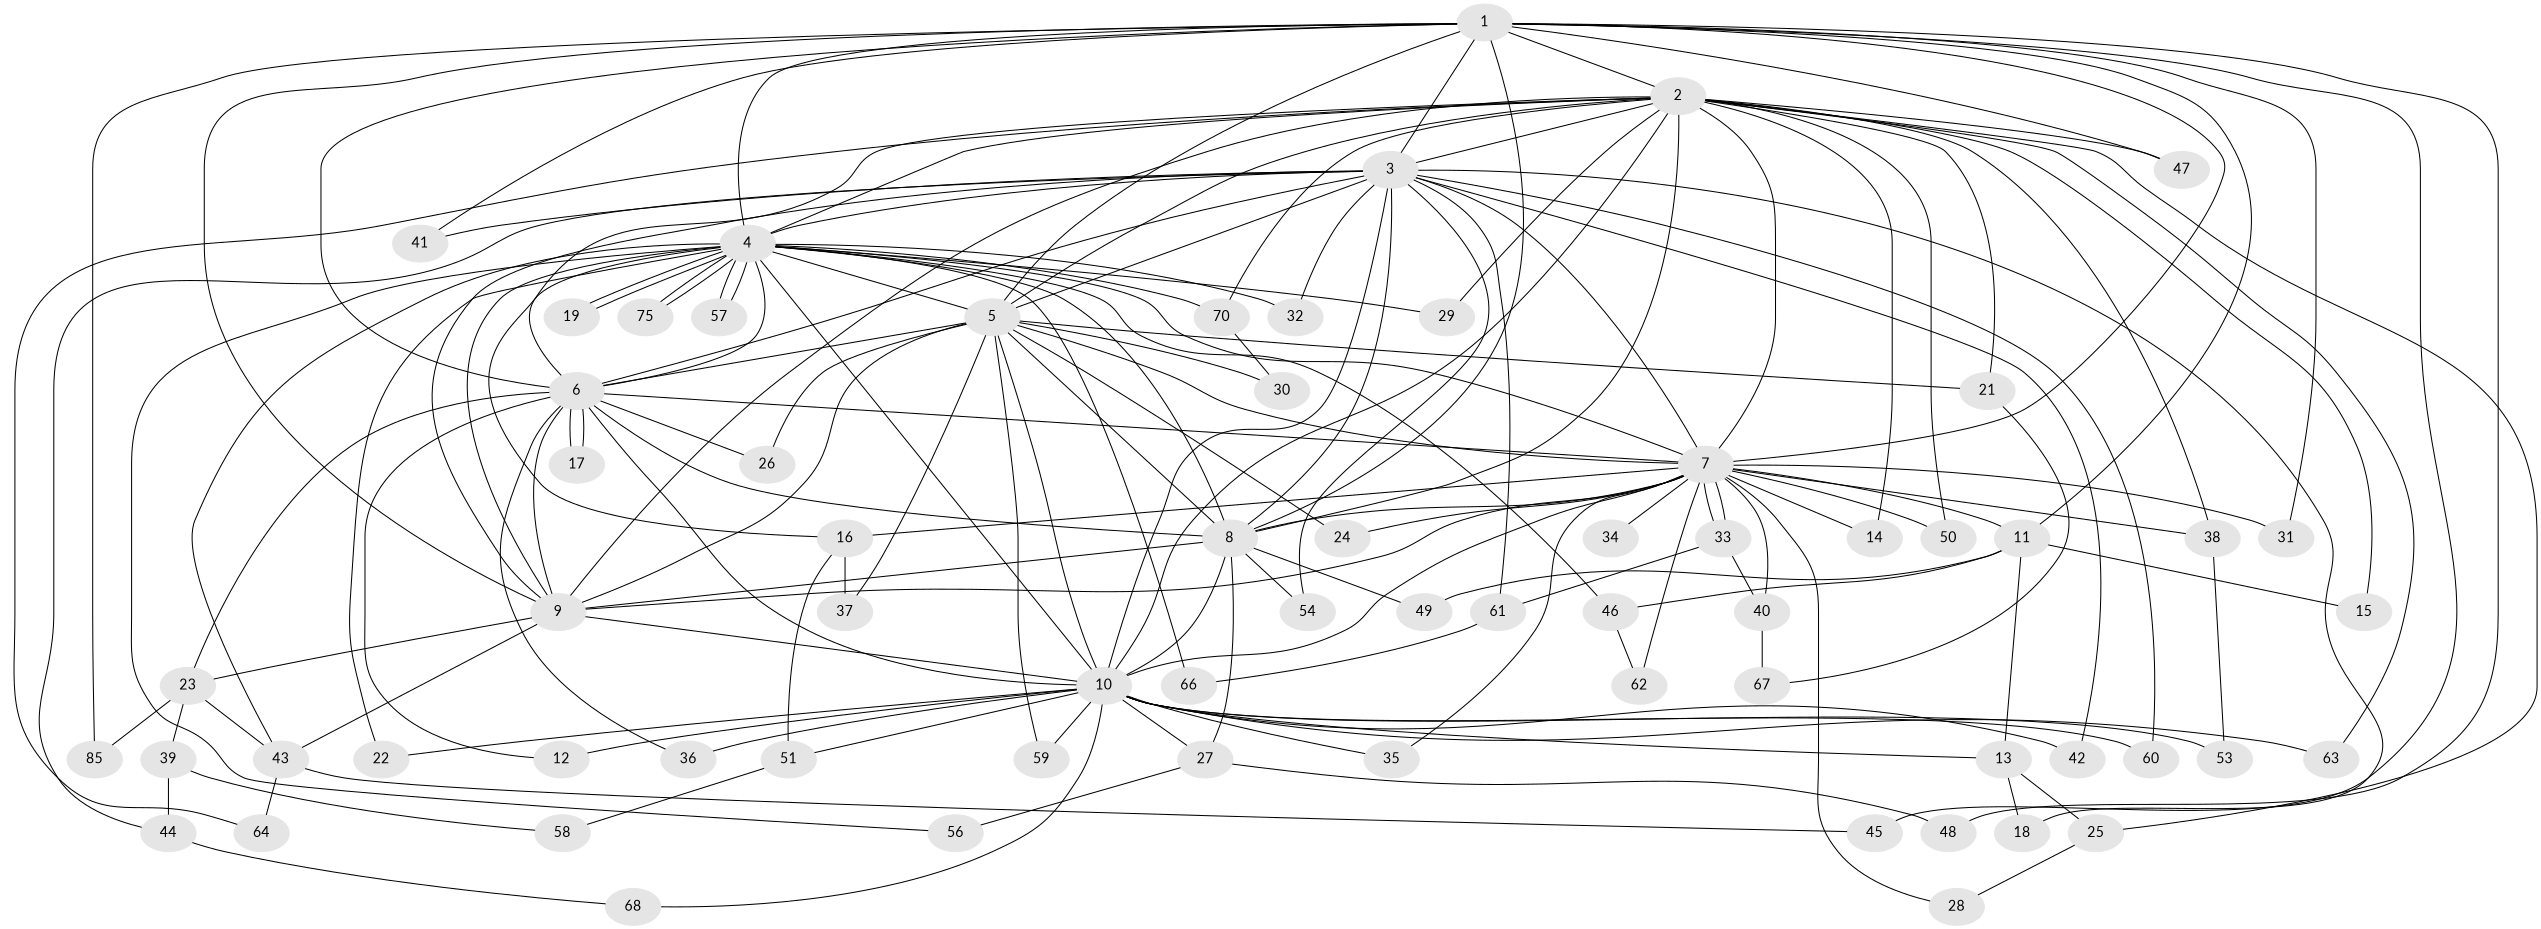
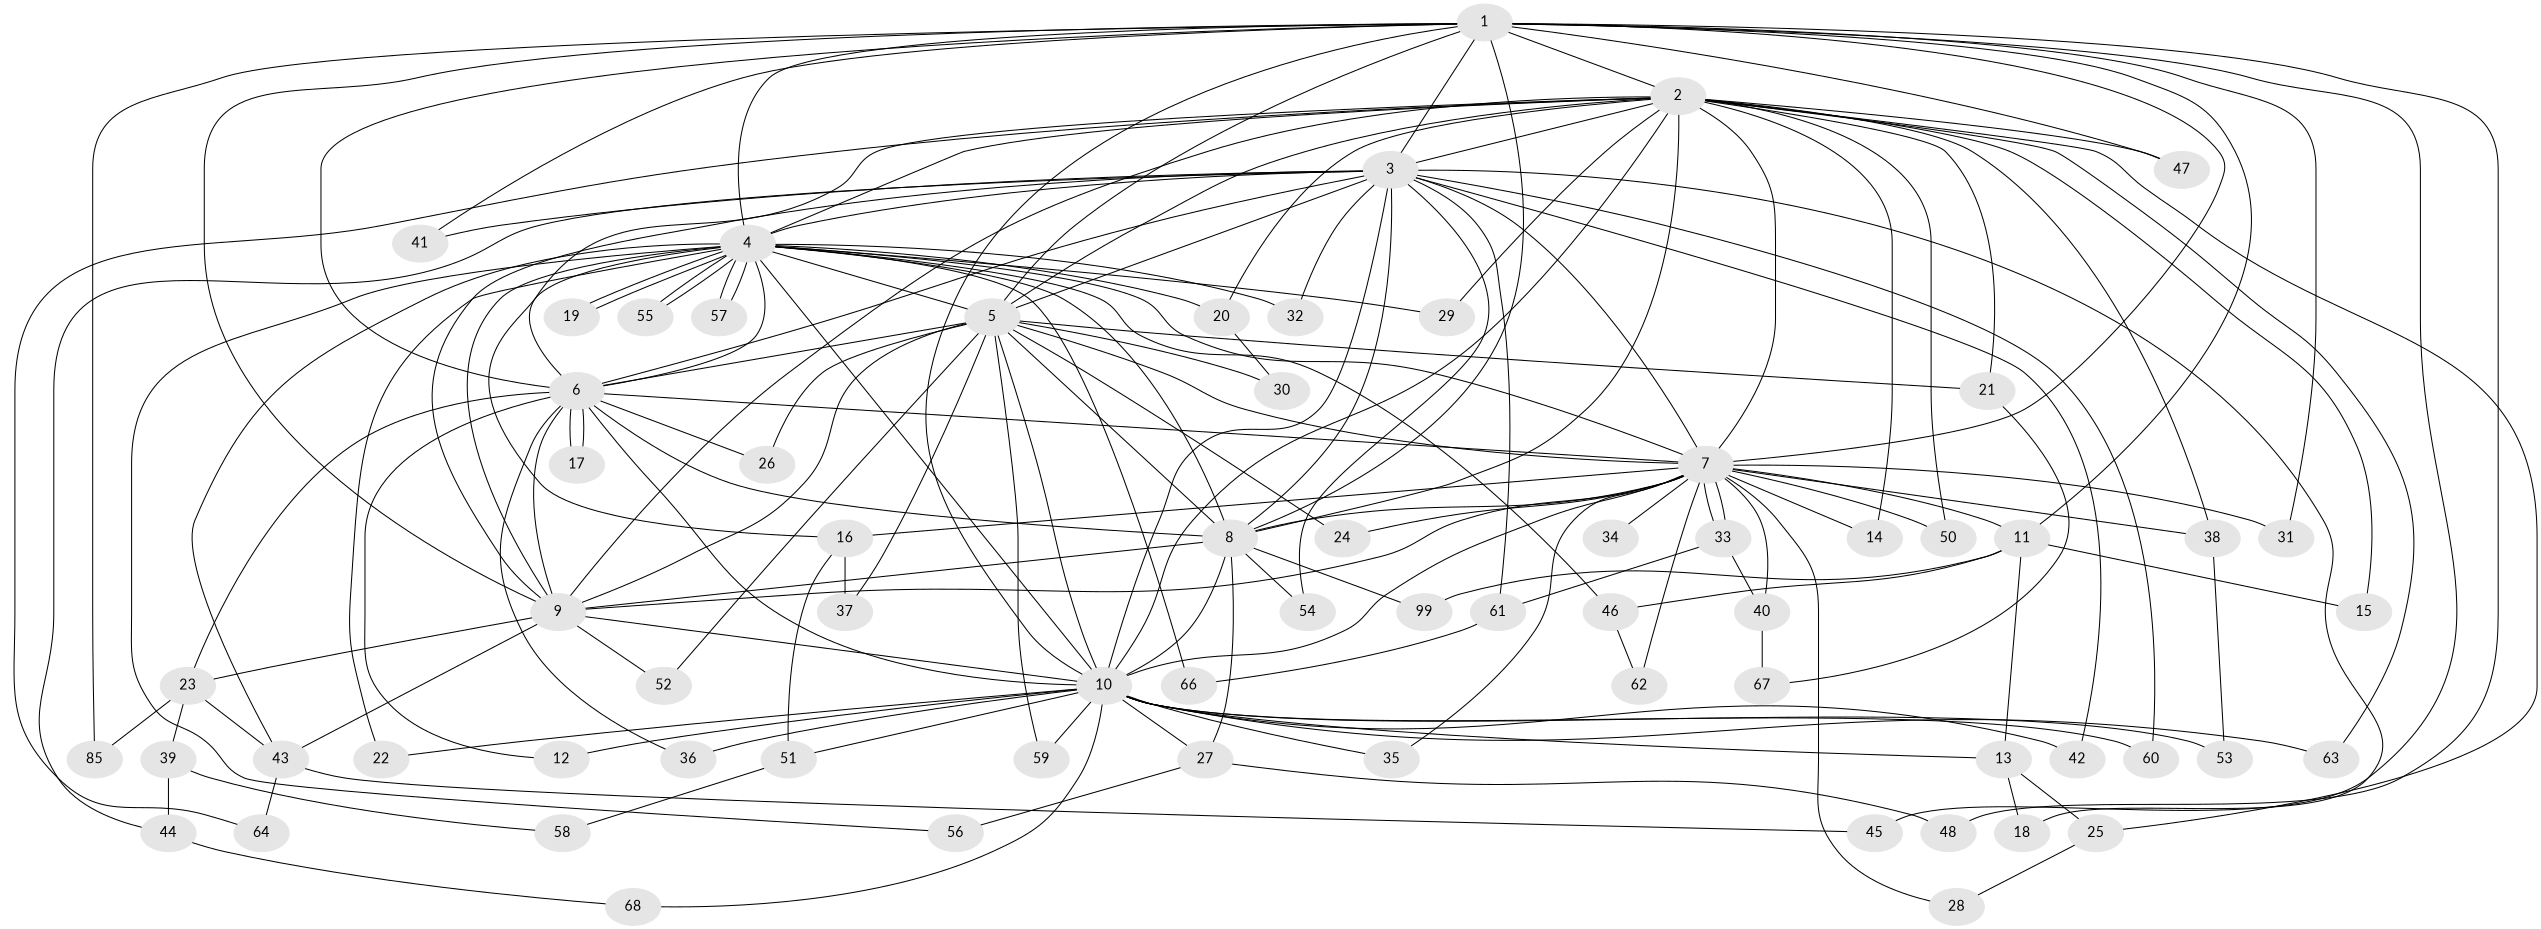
  graph {
    fontname=Lato
    node [color=gray90 fontname=Lato style=filled]
    edge [fontname=Lato]
    1
    2
    3
    4
    5
    6
    7
    8
    9
    10
    11
    31
    41
    45
    47
    48
    n17 [label=85]
    14
    15
-   20 [label=70]
+   20
    21
    25
    29
    38
    50
    63
    64
    18
    32
    42
    44
    54
    60
    61
    16
    19
    22
    43
    46
-   55 [label=75]
+   55
    56
    57
    66
    24
    26
    30
    37
+   52
    59
    12
    17
    23
    36
    28
    33
    34
    35
    40
    62
    27
-   49
+   49 [label=99]
    13
    51
    53
    68
    67
    39
    58
    1 -- 2
    1 -- 3
    1 -- 4
    1 -- 5
    1 -- 6
    1 -- 7
    1 -- 8
    1 -- 9
+   1 -- 10
    1 -- 11
    1 -- 31
    1 -- 41
    1 -- 45
    1 -- 47
    1 -- 48
    1 -- n17
    2 -- 3
    2 -- 4
    2 -- 5
    2 -- 6
    2 -- 7
    2 -- 8
    2 -- 9
    2 -- 10
    2 -- 47
    2 -- 14
    2 -- 15
    2 -- 20
    2 -- 21
    2 -- 25
    2 -- 29
    2 -- 38
    2 -- 50
    2 -- 63
    2 -- 64
    3 -- 4
    3 -- 5
    3 -- 6
    3 -- 7
    3 -- 8
    3 -- 9
    3 -- 10
    3 -- 41
    3 -- 18
    3 -- 32
    3 -- 42
    3 -- 44
    3 -- 54
    3 -- 60
    3 -- 61
    4 -- 5
    4 -- 6
    4 -- 7
    4 -- 8
    4 -- 9
    4 -- 10
    4 -- 20
    4 -- 29
    4 -- 32
    4 -- 16
    4 -- 19
    4 -- 19
    4 -- 22
    4 -- 43
    4 -- 46
    4 -- 55
    4 -- 55
    4 -- 56
    4 -- 57
    4 -- 57
    4 -- 66
    5 -- 6
    5 -- 7
    5 -- 8
    5 -- 9
    5 -- 10
    5 -- 21
    5 -- 24
    5 -- 26
    5 -- 30
    5 -- 37
+   5 -- 52
    5 -- 59
    6 -- 7
    6 -- 8
    6 -- 9
    6 -- 10
    6 -- 26
    6 -- 12
    6 -- 17
    6 -- 17
    6 -- 23
    6 -- 36
    7 -- 8
    7 -- 9
    7 -- 10
    7 -- 11
    7 -- 31
    7 -- 14
    7 -- 38
    7 -- 50
    7 -- 16
    7 -- 24
    7 -- 28
    7 -- 33
    7 -- 33
    7 -- 34
    7 -- 35
    7 -- 40
    7 -- 62
    8 -- 9
    8 -- 10
    8 -- 54
    8 -- 27
    8 -- 49
    9 -- 10
    9 -- 43
+   9 -- 52
    9 -- 23
    10 -- 63
    10 -- 42
    10 -- 60
    10 -- 22
    10 -- 59
    10 -- 12
    10 -- 36
    10 -- 35
    10 -- 27
    10 -- 13
    10 -- 51
    10 -- 53
    10 -- 68
    11 -- 15
    11 -- 46
    11 -- 49
    11 -- 13
    20 -- 30
    21 -- 67
    25 -- 28
    38 -- 53
    44 -- 68
    61 -- 66
    16 -- 37
    16 -- 51
    43 -- 45
    43 -- 64
    46 -- 62
    23 -- n17
    23 -- 43
    23 -- 39
    33 -- 61
    33 -- 40
    40 -- 67
    27 -- 48
    27 -- 56
    13 -- 25
    13 -- 18
    51 -- 58
    39 -- 44
    39 -- 58
  }
